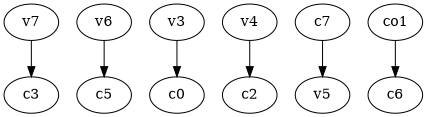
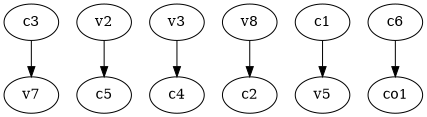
  strict digraph {
    edge [weight=1]
    n1 [label=v7]
    c3
-   v2 [label=v6]
+   v2
    c5
    v3
-   c4 [label=c0]
-   v4
+   c4
+   v4 [label=v8]
    c2
-   c7
+   c7 [label=c1]
    v5
    co1
    c6
-   n1 -> c3
+   c3 -> n1
    v2 -> c5
    v3 -> c4
    v4 -> c2
    c7 -> v5
-   co1 -> c6
+   c6 -> co1
  }
